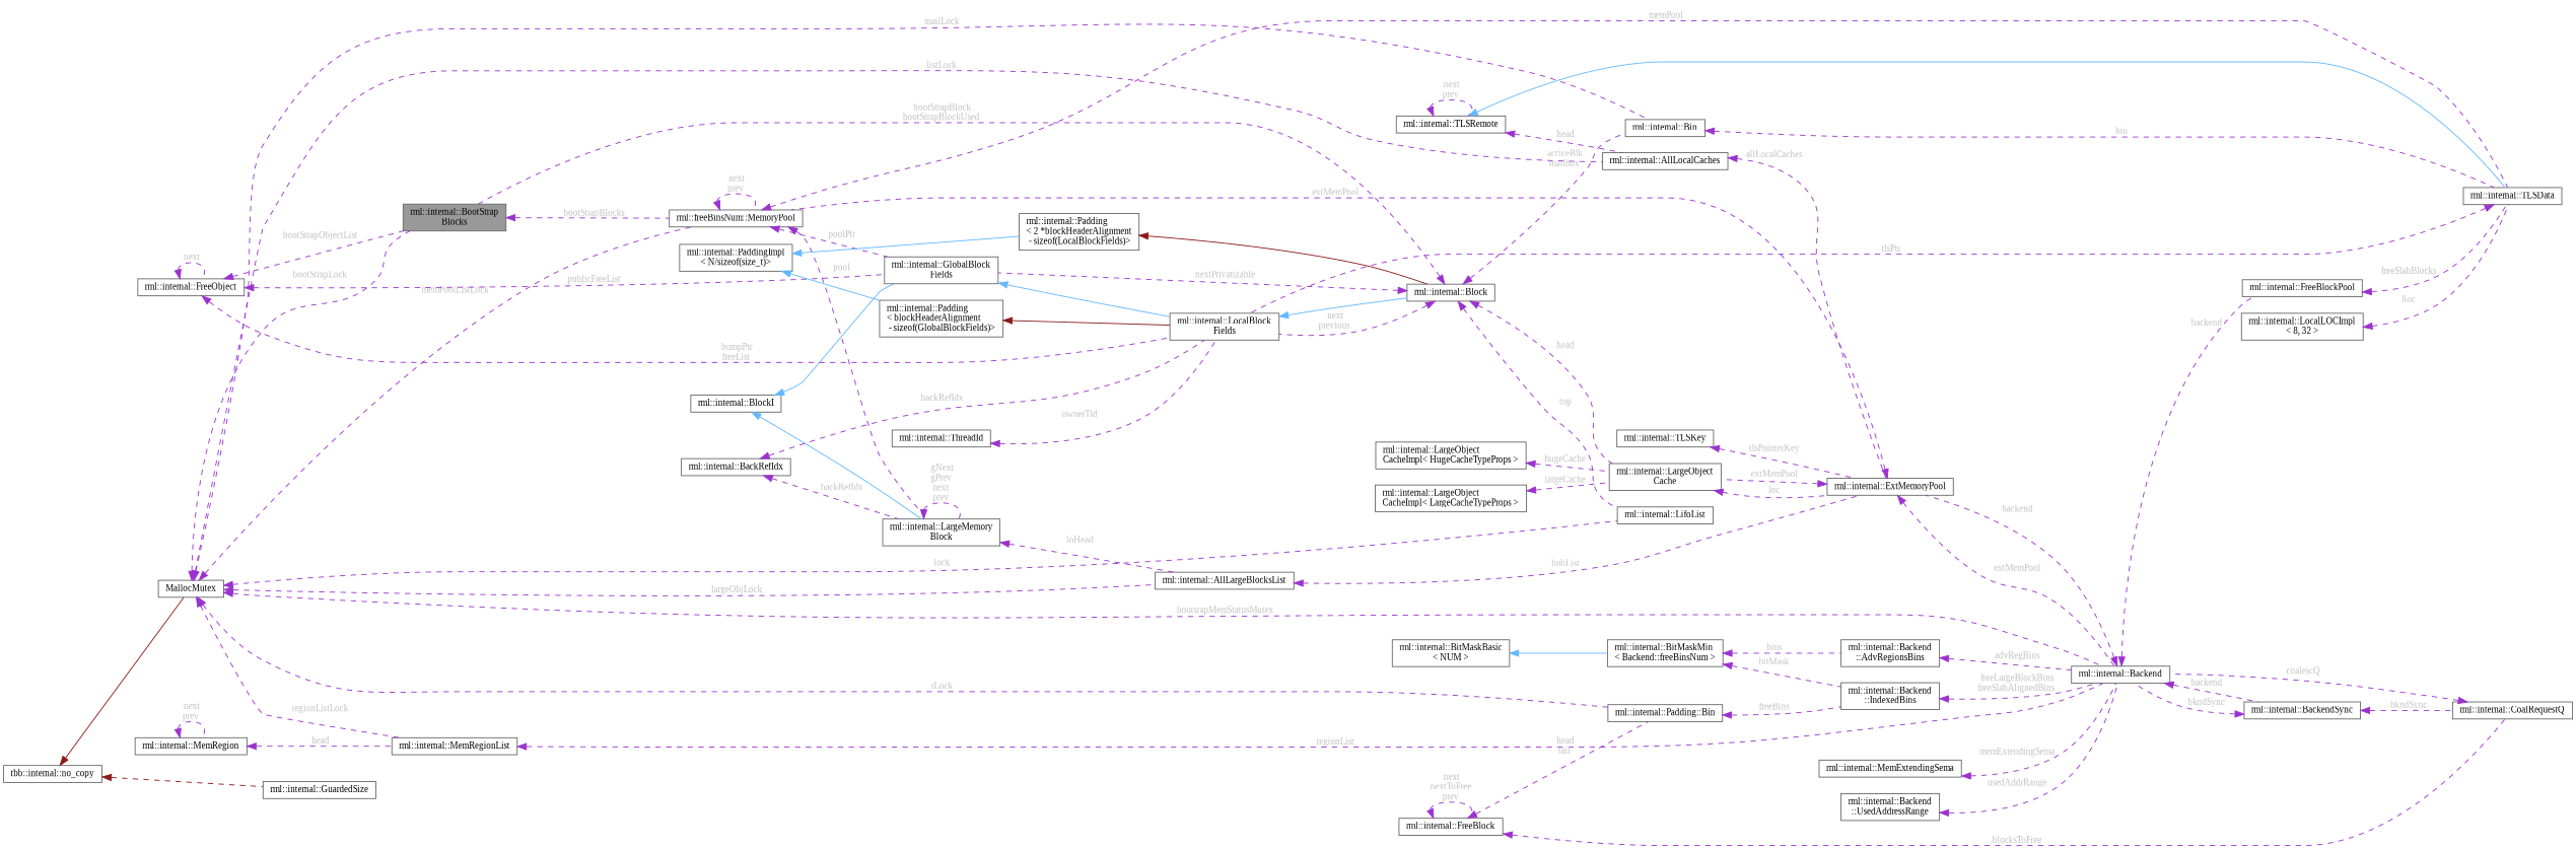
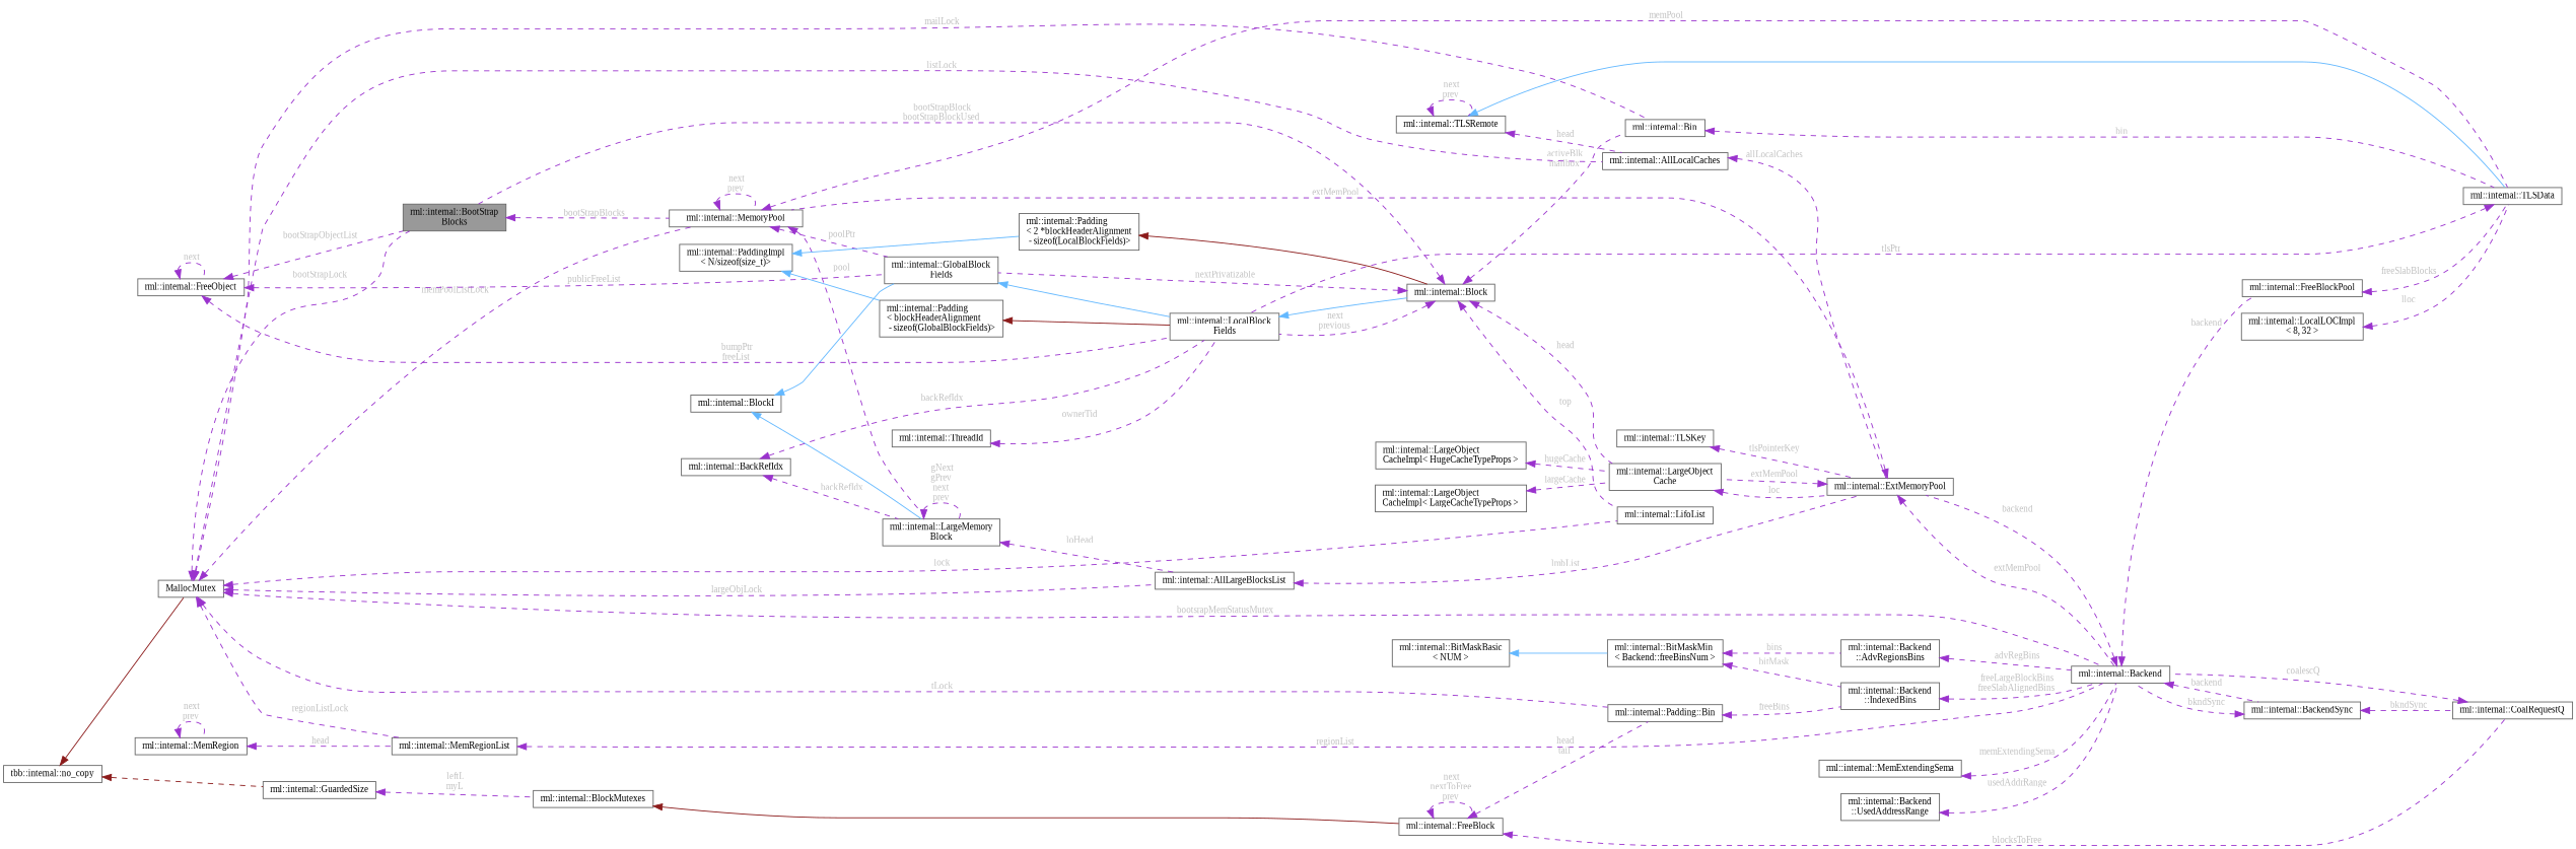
  digraph {
    fontname="Liberation Serif"
    rankdir=LR
    node [color=gray40 fillcolor=white fontname="Liberation Serif" fontsize=10 shape=box style=filled]
    edge [color=darkorchid3 dir=back fontcolor=grey fontname="Liberation Serif" fontsize=10 labelfontname=Helvetica labelfontsize=10 style=dashed]
    n1 [fillcolor=grey60 fontcolor=black height=0.2 label="rml::internal::BootStrap\lBlocks" width=0.4]
-   n2 [height=0.2 label="rml::freeBinsNum::MemoryPool" width=0.4]
+   n2 [height=0.2 label="rml::internal::MemoryPool" width=0.4]
    n3 [height=0.2 label="rml::internal::GlobalBlock\lFields" width=0.4]
    n4 [height=0.2 label="rml::internal::LargeMemory\lBlock" width=0.4]
    n5 [height=0.2 label="rml::internal::TLSData" width=0.4]
    n6 [height=0.2 label=MallocMutex width=0.4]
    n7 [height=0.2 label="rml::internal::Backend" width=0.4]
    n8 [height=0.2 label="rml::internal::MemRegionList" width=0.4]
    n9 [height=0.2 label="rml::internal::Padding::Bin" width=0.4]
    n10 [height=0.2 label="rml::internal::AllLocalCaches" width=0.4]
    n11 [height=0.2 label="rml::internal::LifoList" width=0.4]
    n12 [height=0.2 label="rml::internal::AllLargeBlocksList" width=0.4]
    n13 [height=0.2 label="rml::internal::Bin" width=0.4]
    n14 [height=0.2 label="rml::internal::FreeBlockPool" width=0.4]
    n15 [height=0.2 label="rml::internal::ExtMemoryPool" width=0.4]
    n16 [height=0.2 label="rml::internal::BackendSync" width=0.4]
    n17 [height=0.2 label="rml::internal::Backend\l::IndexedBins" width=0.4]
    n18 [height=0.2 label="tbb::internal::no_copy" width=0.4]
    n19 [height=0.2 label="rml::internal::GuardedSize" width=0.4]
+   n20 [height=0.2 label="rml::internal::BlockMutexes" width=0.4]
    n21 [height=0.2 label="rml::internal::Block" width=0.4]
    n22 [height=0.2 label="rml::internal::LocalBlock\lFields" width=0.4]
    n23 [height=0.2 label="rml::internal::LargeObject\lCache" width=0.4]
    n24 [height=0.2 label="rml::internal::BlockI" width=0.4]
    n25 [height=0.2 label="rml::internal::FreeObject" width=0.4]
    n26 [height=0.2 label="rml::internal::CoalRequestQ" width=0.4]
    n27 [height=0.2 label="rml::internal::MemRegion" width=0.4]
    n28 [height=0.2 label="rml::internal::FreeBlock" width=0.4]
    n29 [height=0.2 label="rml::internal::MemExtendingSema" width=0.4]
    n30 [height=0.2 label="rml::internal::Backend\l::UsedAddressRange" width=0.4]
    n31 [height=0.2 label="rml::internal::Backend\l::AdvRegionsBins" width=0.4]
    n32 [height=0.2 label="rml::internal::BitMaskMin\l\< Backend::freeBinsNum \>" width=0.4]
    n33 [height=0.2 label="rml::internal::BitMaskBasic\l\< NUM \>" width=0.4]
    n34 [height=0.2 label="rml::internal::LargeObject\lCacheImpl\< HugeCacheTypeProps \>" width=0.4]
    n35 [height=0.2 label="rml::internal::LargeObject\lCacheImpl\< LargeCacheTypeProps \>" width=0.4]
    n36 [height=0.2 label="rml::internal::TLSRemote" width=0.4]
    n37 [height=0.2 label="rml::internal::BackRefIdx" width=0.4]
    n38 [height=0.2 label="rml::internal::TLSKey" width=0.4]
    n39 [height=0.2 label="rml::internal::Padding\l\< blockHeaderAlignment\l - sizeof(GlobalBlockFields)\>" width=0.4]
    n40 [height=0.2 label="rml::internal::PaddingImpl\l\< N/sizeof(size_t)\>" width=0.4]
    n41 [height=0.2 label="rml::internal::Padding\l\< 2 *blockHeaderAlignment\l - sizeof(LocalBlockFields)\>" width=0.4]
    n42 [height=0.2 label="rml::internal::LocalLOCImpl\l\< 8, 32 \>" width=0.4]
    n43 [height=0.2 label="rml::internal::ThreadId" width=0.4]
    n1 -> n2 [label=" bootStrapBlocks"]
    n2 -> n2 [label=" next\nprev"]
    n2 -> n3 [label=" poolPtr"]
    n2 -> n4 [label=" pool"]
    n2 -> n5 [label=" memPool"]
    n3 -> n22 [color=steelblue1 style=solid fontcolor=""]
    n4 -> n4 [label=" gNext\ngPrev\nnext\nprev"]
    n4 -> n12 [label=" loHead"]
    n5 -> n22 [label=" tlsPtr"]
    n6 -> n1 [label=" bootStrapLock"]
    n6 -> n2 [label=" memPoolListLock"]
    n6 -> n7 [label=" bootsrapMemStatusMutex"]
    n6 -> n8 [label=" regionListLock"]
    n6 -> n9 [label=" tLock"]
    n6 -> n10 [label=" listLock"]
    n6 -> n11 [label=" lock"]
    n6 -> n12 [label=" largeObjLock"]
    n6 -> n13 [label=" mailLock"]
    n7 -> n14 [label=" backend"]
    n7 -> n15 [label=" backend"]
    n7 -> n16 [label=" backend"]
    n8 -> n7 [label=" regionList"]
    n9 -> n17 [label=" freeBins"]
    n10 -> n15 [label=" allLocalCaches"]
    n12 -> n15 [label=" lmbList"]
    n13 -> n5 [label=" bin"]
    n14 -> n5 [label=" freeSlabBlocks"]
    n15 -> n2 [label=" extMemPool"]
    n15 -> n7 [label=" extMemPool"]
    n15 -> n23 [label=" extMemPool"]
    n16 -> n7 [label=" bkndSync"]
    n16 -> n26 [label=" bkndSync"]
    n17 -> n7 [label=" freeLargeBlockBins\nfreeSlabAlignedBins"]
    n18 -> n6 [color=firebrick4 style=solid fontcolor=""]
    n18 -> n19 [color=firebrick4 fontcolor=""]
+   n19 -> n20 [label=" leftL\nmyL"]
+   n20 -> n28 [color=firebrick4 style=solid fontcolor=""]
    n21 -> n1 [label=" bootStrapBlock\nbootStrapBlockUsed"]
    n21 -> n3 [label=" nextPrivatizable"]
    n21 -> n11 [label=" top"]
    n21 -> n13 [label=" activeBlk\nmailbox"]
    n21 -> n22 [label=" next\nprevious"]
    n21 -> n23 [label=" head"]
    n22 -> n21 [color=steelblue1 style=solid fontcolor=""]
    n23 -> n15 [label=" loc"]
    n24 -> n3 [color=steelblue1 style=solid fontcolor=""]
    n24 -> n4 [color=steelblue1 style=solid fontcolor=""]
    n25 -> n1 [label=" bootStrapObjectList"]
    n25 -> n3 [label=" publicFreeList"]
    n25 -> n22 [label=" bumpPtr\nfreeList"]
    n25 -> n25 [label=" next"]
    n26 -> n7 [label=" coalescQ"]
    n27 -> n8 [label=" head"]
    n27 -> n27 [label=" next\nprev"]
    n28 -> n9 [label=" head\ntail"]
    n28 -> n26 [label=" blocksToFree"]
    n28 -> n28 [label=" next\nnextToFree\nprev"]
    n29 -> n7 [label=" memExtendingSema"]
    n30 -> n7 [label=" usedAddrRange"]
    n31 -> n7 [label=" advRegBins"]
    n32 -> n17 [label=" bitMask"]
    n32 -> n31 [label=" bins"]
    n33 -> n32 [color=steelblue1 style=solid fontcolor=""]
    n34 -> n23 [label=" hugeCache"]
    n35 -> n23 [label=" largeCache"]
    n36 -> n5 [color=steelblue1 style=solid fontcolor=""]
    n36 -> n10 [label=" head"]
    n36 -> n36 [label=" next\nprev"]
    n37 -> n4 [label=" backRefIdx"]
    n37 -> n22 [label=" backRefIdx"]
    n38 -> n15 [label=" tlsPointerKey"]
    n39 -> n22 [color=firebrick4 style=solid fontcolor=""]
    n40 -> n39 [color=steelblue1 style=solid fontcolor=""]
    n40 -> n41 [color=steelblue1 style=solid fontcolor=""]
    n41 -> n21 [color=firebrick4 style=solid fontcolor=""]
    n42 -> n5 [label=" lloc"]
    n43 -> n22 [label=" ownerTid"]
  }
